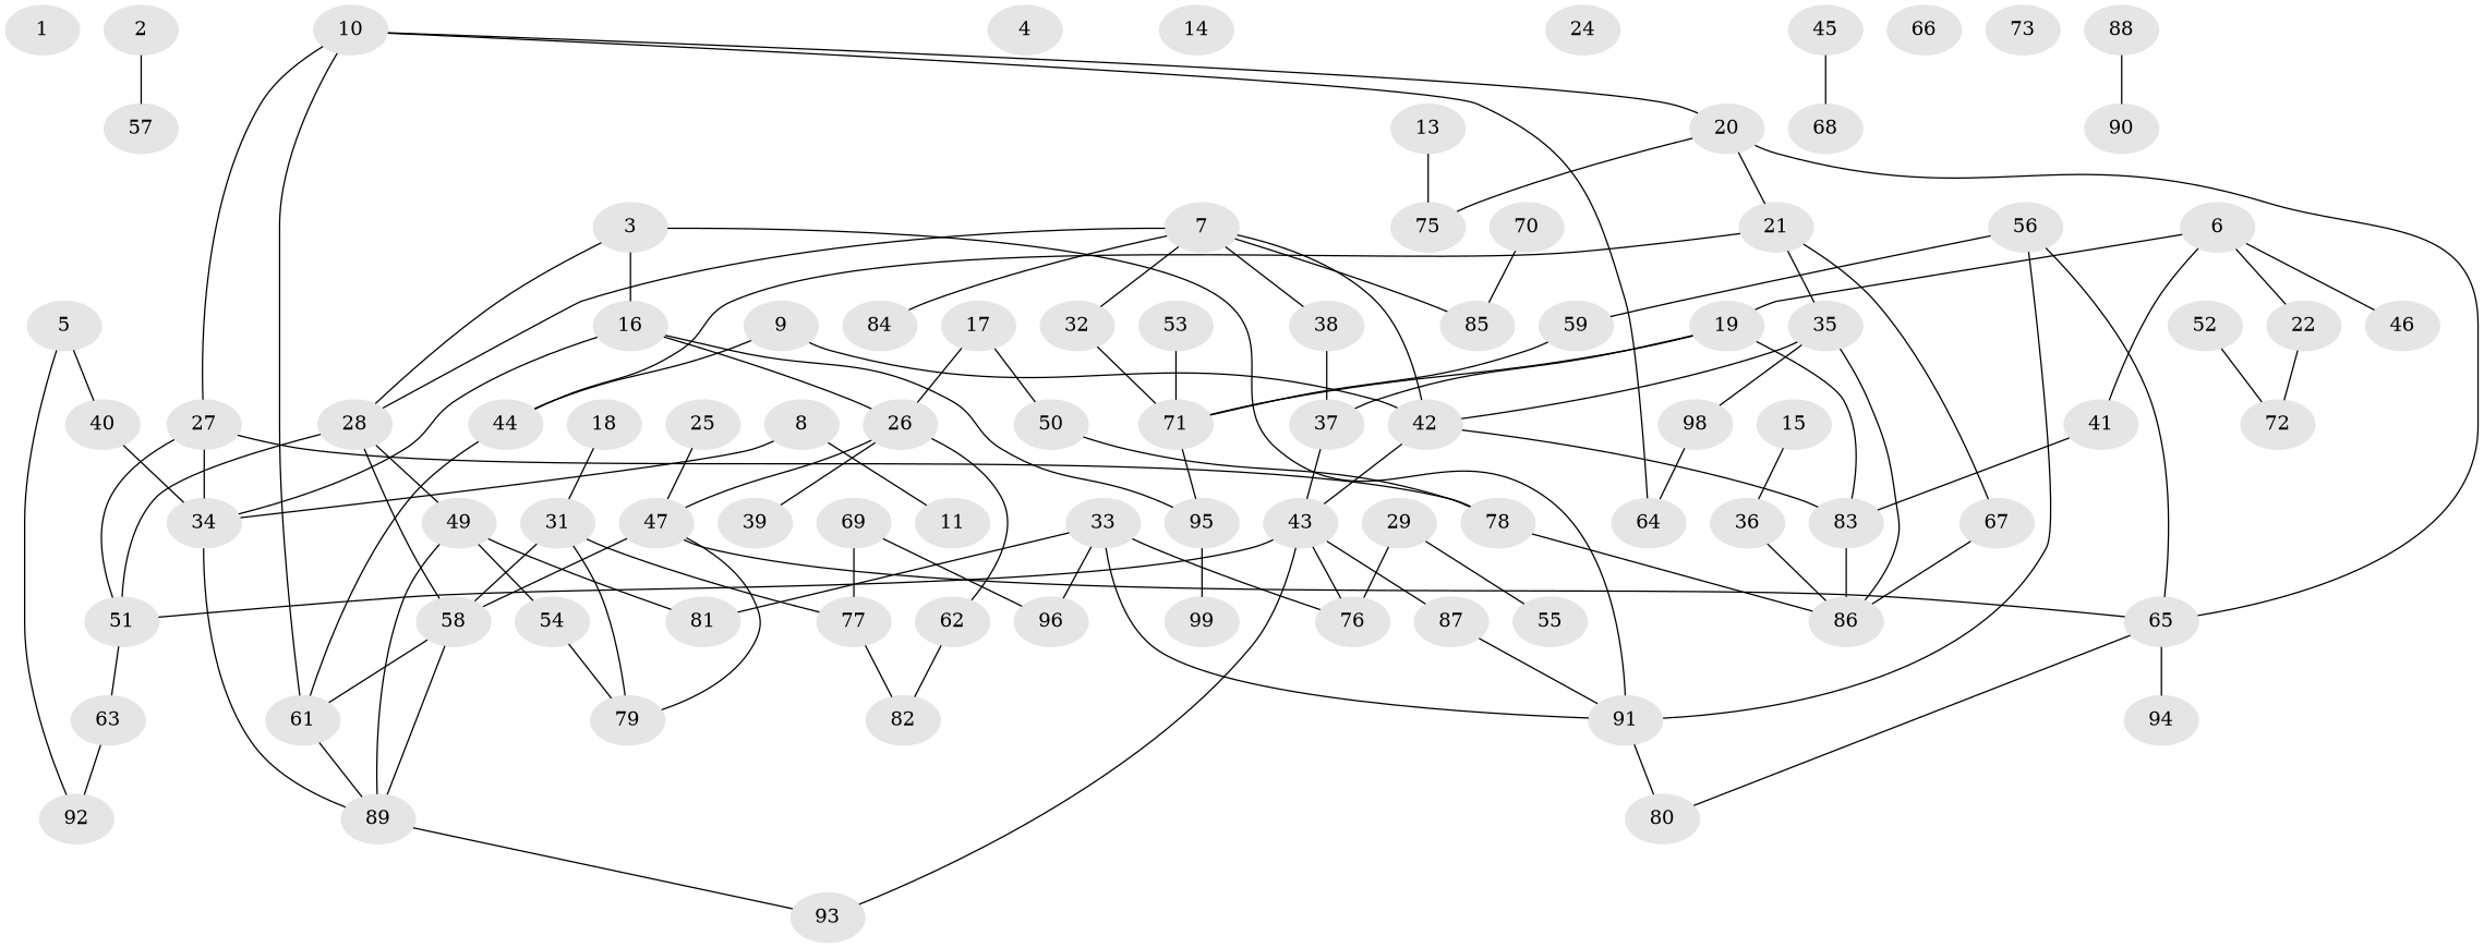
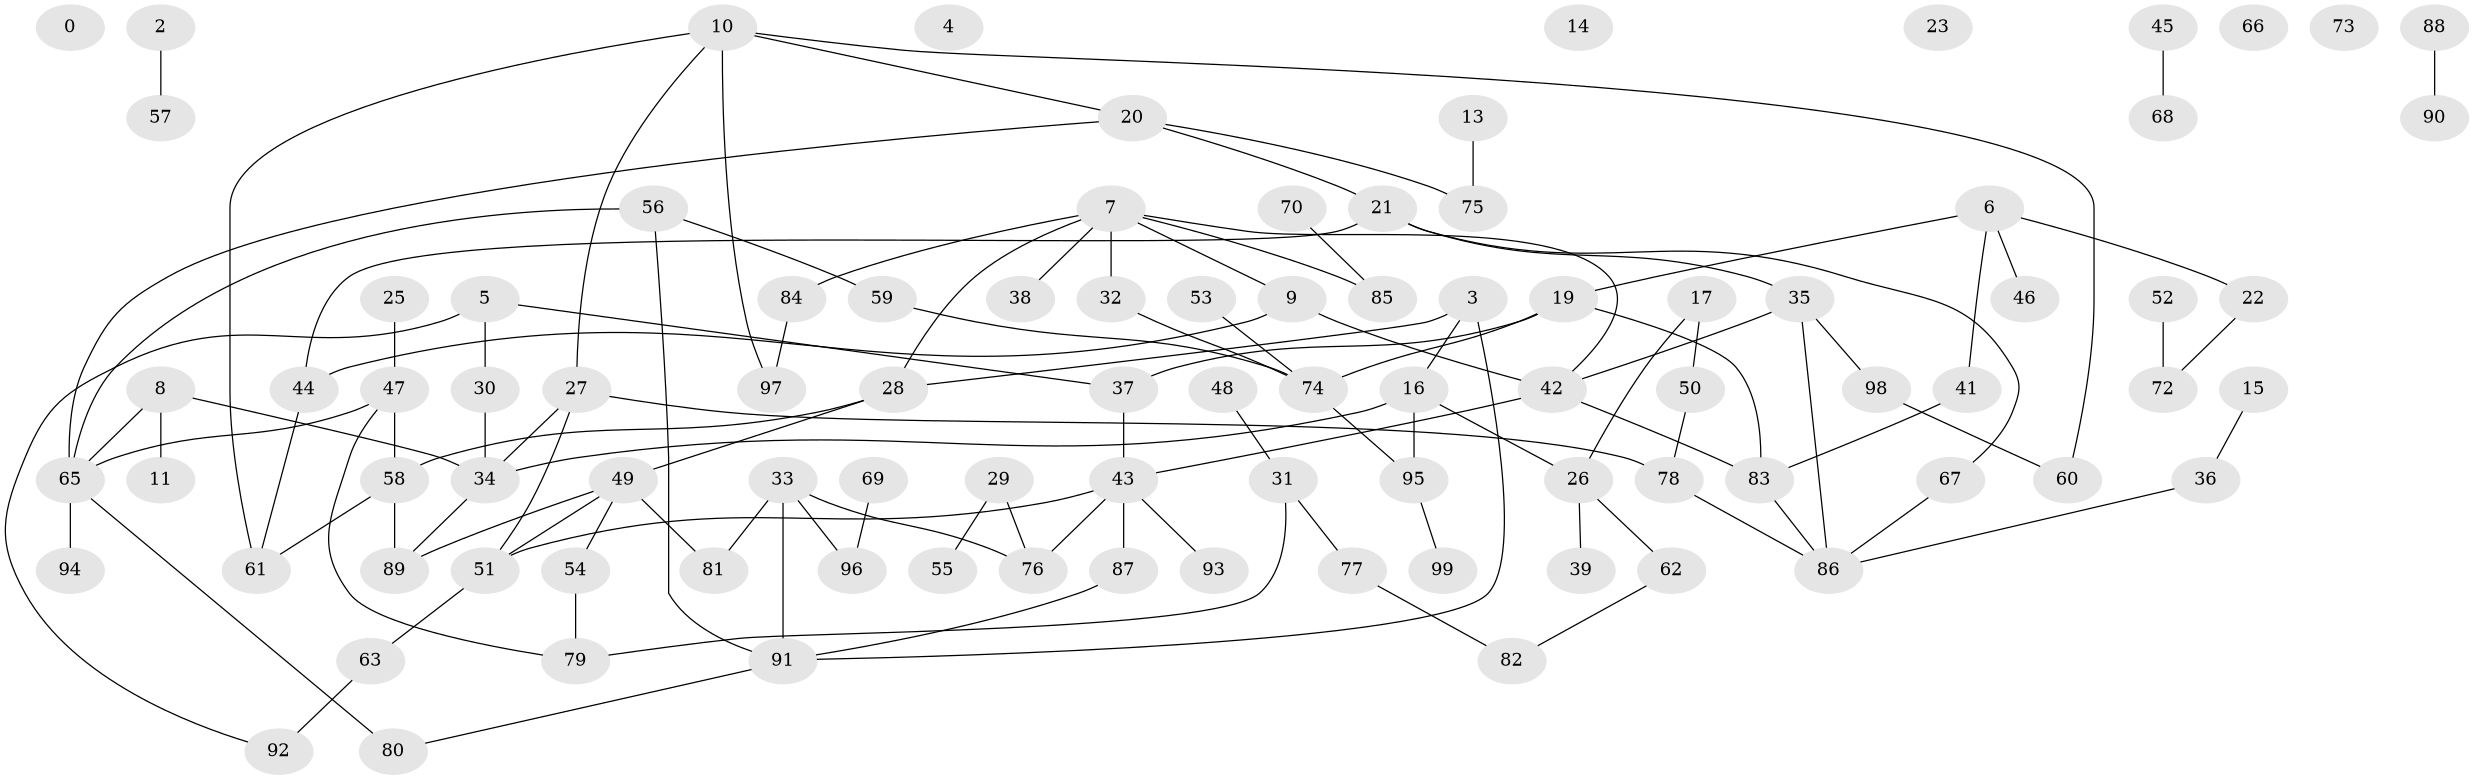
  graph {
    node [color=gray90 style=filled]
-   1
+   1 [label=0]
    2
    57
    3
    16
    28
    91
    34
    26
    95
    51
    49
    58
    80
    4
    5
    37
    92
-   30 [label=40]
+   30
    43
    84
+   97
    6
    19
    22
    41
    46
-   71
+   71 [label=74]
    83
    72
    7
    9
    38
    42
    85
    32
    44
    8
    11
    65
    89
    94
    61
    10
    20
    27
-   60 [label=64]
+   60
    21
    75
    78
    13
    14
    15
    36
    86
    47
    39
    62
    99
    17
    50
-   18
+   18 [label=48]
    31
    77
    79
    35
    67
    98
-   23 [label=24]
+   23
    25
    82
    63
    52
    81
    54
    29
    55
    76
    33
    96
    93
    87
    45
    68
    53
    56
    59
    66
    69
    70
    73
    88
    90
    2 -- 57
    3 -- 16
    3 -- 28
    3 -- 91
    16 -- 34
    16 -- 26
    16 -- 95
-   28 -- 51
+   49 -- 51
    28 -- 49
    28 -- 58
    91 -- 80
    34 -- 89
-   26 -- 47
    26 -- 39
    26 -- 62
    95 -- 99
    51 -- 63
    49 -- 89
    49 -- 81
    49 -- 54
    58 -- 89
    58 -- 61
-   38 -- 37
+   5 -- 37
    5 -- 92
    5 -- 30
    37 -- 43
    30 -- 34
    43 -- 51
    43 -- 76
    43 -- 93
    43 -- 87
+   84 -- 97
    6 -- 19
    6 -- 22
    6 -- 41
    6 -- 46
    19 -- 37
    19 -- 71
    19 -- 83
    22 -- 72
    41 -- 83
    71 -- 95
    83 -- 86
    7 -- 28
    7 -- 84
+   7 -- 9
    7 -- 38
    7 -- 42
    7 -- 85
    7 -- 32
    9 -- 42
    9 -- 44
    42 -- 43
    42 -- 83
    32 -- 71
    44 -- 61
    8 -- 34
    8 -- 11
+   8 -- 65
    65 -- 80
    65 -- 94
-   89 -- 93
-   61 -- 89
+   10 -- 97
    10 -- 61
    10 -- 20
    10 -- 27
    10 -- 60
    20 -- 65
    20 -- 21
    20 -- 75
    27 -- 34
    27 -- 51
    27 -- 78
    21 -- 44
    21 -- 35
    21 -- 67
    78 -- 86
    13 -- 75
    15 -- 36
    36 -- 86
    47 -- 58
    47 -- 65
    47 -- 79
    62 -- 82
    17 -- 26
    17 -- 50
    50 -- 78
    18 -- 31
-   31 -- 58
    31 -- 77
    31 -- 79
    77 -- 82
    35 -- 42
    35 -- 86
    35 -- 98
    67 -- 86
    98 -- 60
    25 -- 47
    63 -- 92
    52 -- 72
    54 -- 79
    29 -- 55
    29 -- 76
    33 -- 91
    33 -- 81
    33 -- 76
    33 -- 96
    87 -- 91
    45 -- 68
    53 -- 71
    56 -- 91
    56 -- 65
    56 -- 59
    59 -- 71
-   69 -- 77
    69 -- 96
    70 -- 85
    88 -- 90
  }
